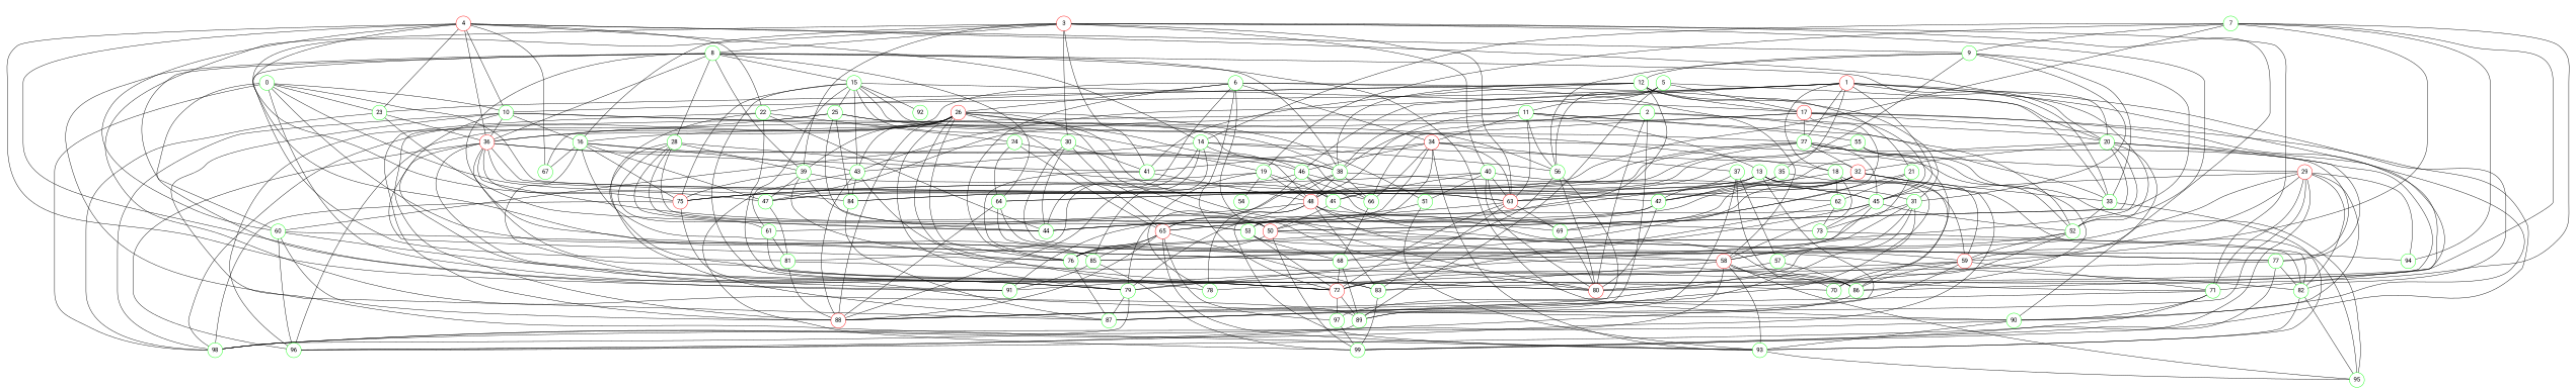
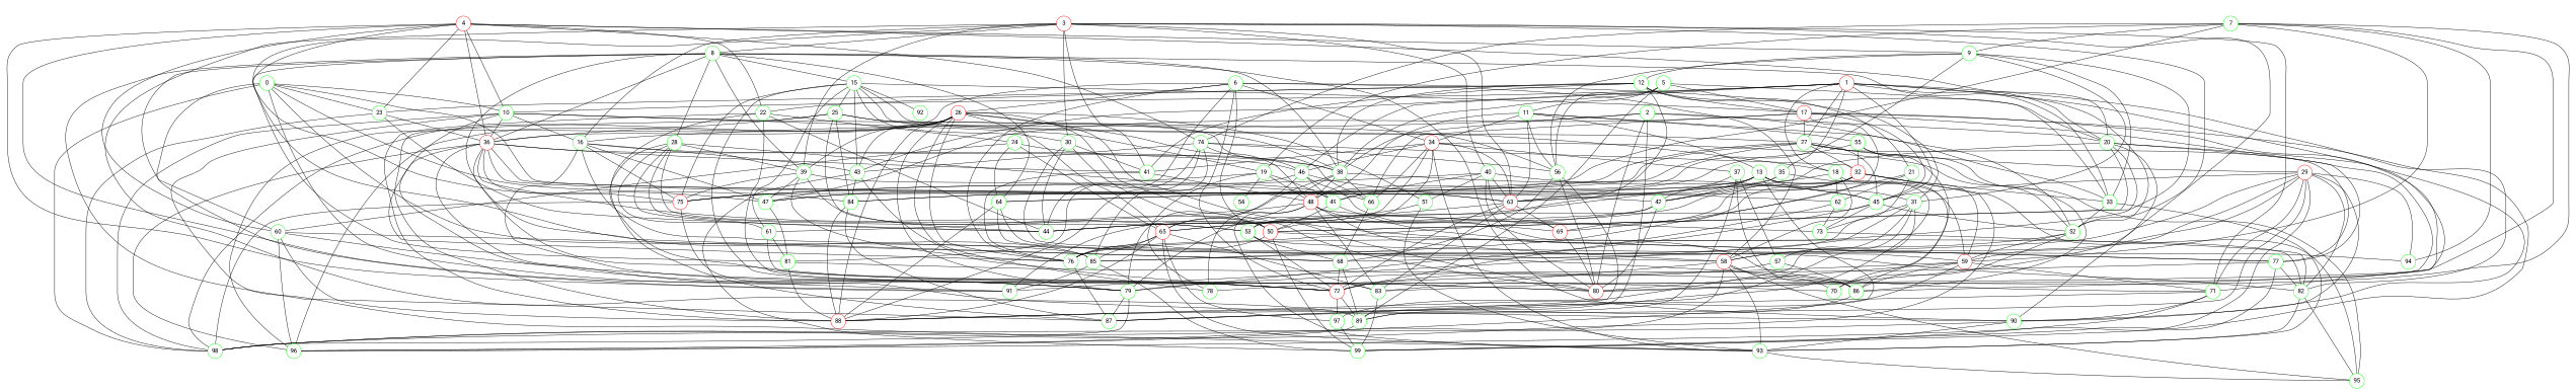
  graph {
    fontname=Roboto
    node [color=green fillcolor=white fixedsize=true fontname=Roboto shape=circle style=filled]
    edge [fontname=Roboto]
    0
    98
    84
    85
    91
    23
    79
    10
    62
    87
    88 [color=red]
    99
    36 [color=red]
    44
    93
    76
    16
    19
    56
    73
    72 [color=red]
    96
    38
    70
    75 [color=red]
    53
    41
    42
    63 [color=red]
    48 [color=red]
    65 [color=red]
    66
    45
    90
    68
    94
    80 [color=red]
-   69
+   69 [color=red]
    83
    78
    58 [color=red]
    61
    97
    52
    82
    95
    81
    86
    89
    59 [color=red]
    71
-   67
    43
    46
    47
    49
    54
    50 [color=red]
    77
    1 [color=red]
    18
    35
    20
    27
    32 [color=red]
    64
    29 [color=red]
    33
    2
    3 [color=red]
    39
    8
    30
    40
    15
    28
    60
    51
    17 [color=red]
    25
    92
    4 [color=red]
    22
    9
-   14
+   14 [label=74]
    24
    12
    31
    21
    57
    5
    11
    34 [color=red]
    55
    13
    37
    6
    26 [color=red]
    7
    0 -- 98
    0 -- 84
    0 -- 85
    0 -- 91
    0 -- 23
    0 -- 79
    0 -- 10
    0 -- 62
    84 -- 87
-   43 -- 88
+   84 -- 88
    85 -- 91
    85 -- 99
    23 -- 98
    23 -- 36
    23 -- 44
    79 -- 98
    79 -- 87
    10 -- 98
    10 -- 36
    10 -- 93
    10 -- 76
    10 -- 16
    10 -- 19
    10 -- 56
    62 -- 73
    62 -- 72
    36 -- 91
    36 -- 79
    36 -- 96
    36 -- 38
    36 -- 70
    36 -- 75
    36 -- 53
    36 -- 41
    36 -- 42
    36 -- 63
    93 -- 95
    76 -- 87
    16 -- 72
    16 -- 75
    16 -- 58
-   16 -- 67
    16 -- 43
    16 -- 46
    16 -- 47
    19 -- 75
    19 -- 48
    19 -- 78
    19 -- 49
    19 -- 54
    56 -- 87
    56 -- 68
    56 -- 80
    73 -- 82
    72 -- 97
    72 -- 89
    38 -- 79
    38 -- 48
    38 -- 65
    38 -- 66
    38 -- 45
    75 -- 98
    75 -- 90
    53 -- 72
    53 -- 68
    53 -- 94
    41 -- 76
    41 -- 48
    42 -- 44
    42 -- 76
    42 -- 80
    63 -- 72
    63 -- 65
    63 -- 69
    63 -- 83
    48 -- 93
    48 -- 73
    48 -- 69
    48 -- 83
    48 -- 78
    48 -- 58
    48 -- 61
    65 -- 85
    65 -- 88
    65 -- 93
    65 -- 76
    65 -- 83
    65 -- 97
    66 -- 68
    45 -- 79
    45 -- 73
    45 -- 53
-   45 -- 58
+   29 -- 58
    45 -- 52
    90 -- 98
    90 -- 93
    68 -- 72
    68 -- 89
    69 -- 80
    83 -- 99
    58 -- 93
    58 -- 96
    58 -- 70
    58 -- 83
    58 -- 95
    61 -- 80
    61 -- 81
    97 -- 99
    52 -- 70
    52 -- 58
    52 -- 59
    82 -- 93
    82 -- 95
    81 -- 88
    81 -- 86
    86 -- 89
    89 -- 96
    59 -- 80
    59 -- 78
    59 -- 97
    59 -- 86
    59 -- 71
    71 -- 88
    71 -- 99
    71 -- 90
    43 -- 84
    43 -- 99
    43 -- 72
    46 -- 63
    46 -- 65
    46 -- 82
    46 -- 47
    46 -- 49
    47 -- 81
    49 -- 71
    49 -- 50
    50 -- 99
    50 -- 76
    50 -- 77
    77 -- 79
    77 -- 99
    77 -- 82
    1 -- 10
    1 -- 38
    1 -- 45
    1 -- 52
    1 -- 82
    1 -- 86
    1 -- 43
    1 -- 46
    1 -- 18
    1 -- 35
    1 -- 20
    1 -- 27
    18 -- 62
    18 -- 63
    18 -- 58
    18 -- 59
    35 -- 42
    35 -- 63
    35 -- 86
    20 -- 76
    20 -- 72
    20 -- 42
    20 -- 90
    20 -- 59
    20 -- 50
-   20 -- 32
+   55 -- 32
    27 -- 84
    27 -- 45
    27 -- 86
    27 -- 47
    27 -- 77
    27 -- 32
    27 -- 64
    27 -- 29
    32 -- 98
    32 -- 84
    32 -- 44
    32 -- 53
    32 -- 69
    32 -- 95
    32 -- 49
    32 -- 33
    64 -- 88
    64 -- 82
    64 -- 86
    29 -- 87
    29 -- 96
    29 -- 45
    29 -- 90
    29 -- 68
    29 -- 94
    29 -- 80
    29 -- 82
    29 -- 71
    33 -- 93
    33 -- 52
    2 -- 16
    2 -- 38
    2 -- 80
    2 -- 52
    2 -- 89
    2 -- 20
    3 -- 16
    3 -- 41
    3 -- 63
    3 -- 90
    3 -- 68
    3 -- 52
    3 -- 89
    3 -- 71
    3 -- 39
    3 -- 8
    3 -- 30
    3 -- 40
    39 -- 76
    39 -- 75
    39 -- 47
    39 -- 49
    39 -- 50
    8 -- 85
    8 -- 87
    8 -- 36
    8 -- 38
    8 -- 90
    8 -- 81
    8 -- 64
    8 -- 33
    8 -- 39
    8 -- 15
    8 -- 28
    8 -- 60
    30 -- 44
    30 -- 41
    30 -- 59
    30 -- 50
    40 -- 75
    40 -- 63
    40 -- 45
    40 -- 80
    40 -- 69
    40 -- 49
    40 -- 51
    15 -- 72
    15 -- 75
    15 -- 61
    15 -- 43
    15 -- 18
    15 -- 27
    15 -- 30
    15 -- 17
    15 -- 25
    15 -- 92
    28 -- 44
    28 -- 53
    28 -- 66
    28 -- 80
    28 -- 61
    28 -- 50
    28 -- 39
    60 -- 88
    60 -- 72
    60 -- 96
    60 -- 68
    51 -- 93
    51 -- 65
    17 -- 85
    17 -- 99
    17 -- 66
    17 -- 45
    17 -- 71
    17 -- 47
    17 -- 77
    17 -- 27
    25 -- 84
    25 -- 88
    25 -- 36
    25 -- 44
    25 -- 38
    25 -- 66
    4 -- 91
    4 -- 23
    4 -- 79
    4 -- 10
    4 -- 36
-   4 -- 67
    4 -- 47
    4 -- 20
    4 -- 60
    4 -- 22
    4 -- 9
    4 -- 14
    22 -- 87
    22 -- 88
    22 -- 44
    22 -- 83
    22 -- 24
    9 -- 56
    9 -- 48
    9 -- 50
    9 -- 33
    9 -- 12
    9 -- 31
    14 -- 85
    14 -- 88
    14 -- 56
    14 -- 81
    14 -- 43
    14 -- 46
    14 -- 32
    24 -- 38
    24 -- 65
    24 -- 64
    24 -- 60
    12 -- 23
    12 -- 44
    12 -- 38
    12 -- 41
    12 -- 20
    12 -- 17
    12 -- 22
    12 -- 21
    31 -- 91
    31 -- 87
    31 -- 88
    31 -- 73
    31 -- 57
    21 -- 85
    21 -- 62
    21 -- 69
    57 -- 72
    57 -- 86
    5 -- 56
    5 -- 89
    5 -- 33
    5 -- 17
    5 -- 11
    11 -- 56
    11 -- 63
    11 -- 48
-   11 -- 67
    11 -- 33
    11 -- 34
    11 -- 55
    11 -- 13
    34 -- 91
    34 -- 79
    34 -- 93
    34 -- 41
    34 -- 63
    34 -- 66
    34 -- 52
    34 -- 46
    34 -- 37
    55 -- 70
    55 -- 63
    55 -- 95
    13 -- 98
    13 -- 88
    13 -- 42
+   13 -- 63
    13 -- 59
    13 -- 50
    13 -- 64
    13 -- 31
    37 -- 42
    37 -- 86
    37 -- 89
    37 -- 57
    6 -- 44
    6 -- 76
    6 -- 72
    6 -- 96
    6 -- 80
    6 -- 58
    6 -- 31
    6 -- 34
    6 -- 26
    26 -- 98
    26 -- 79
    26 -- 88
    26 -- 36
    26 -- 76
    26 -- 96
    26 -- 48
    26 -- 65
    26 -- 80
    26 -- 78
    26 -- 43
    26 -- 77
    26 -- 39
    26 -- 51
    7 -- 19
    7 -- 75
    7 -- 94
    7 -- 80
    7 -- 83
    7 -- 59
    7 -- 9
    7 -- 14
  }
